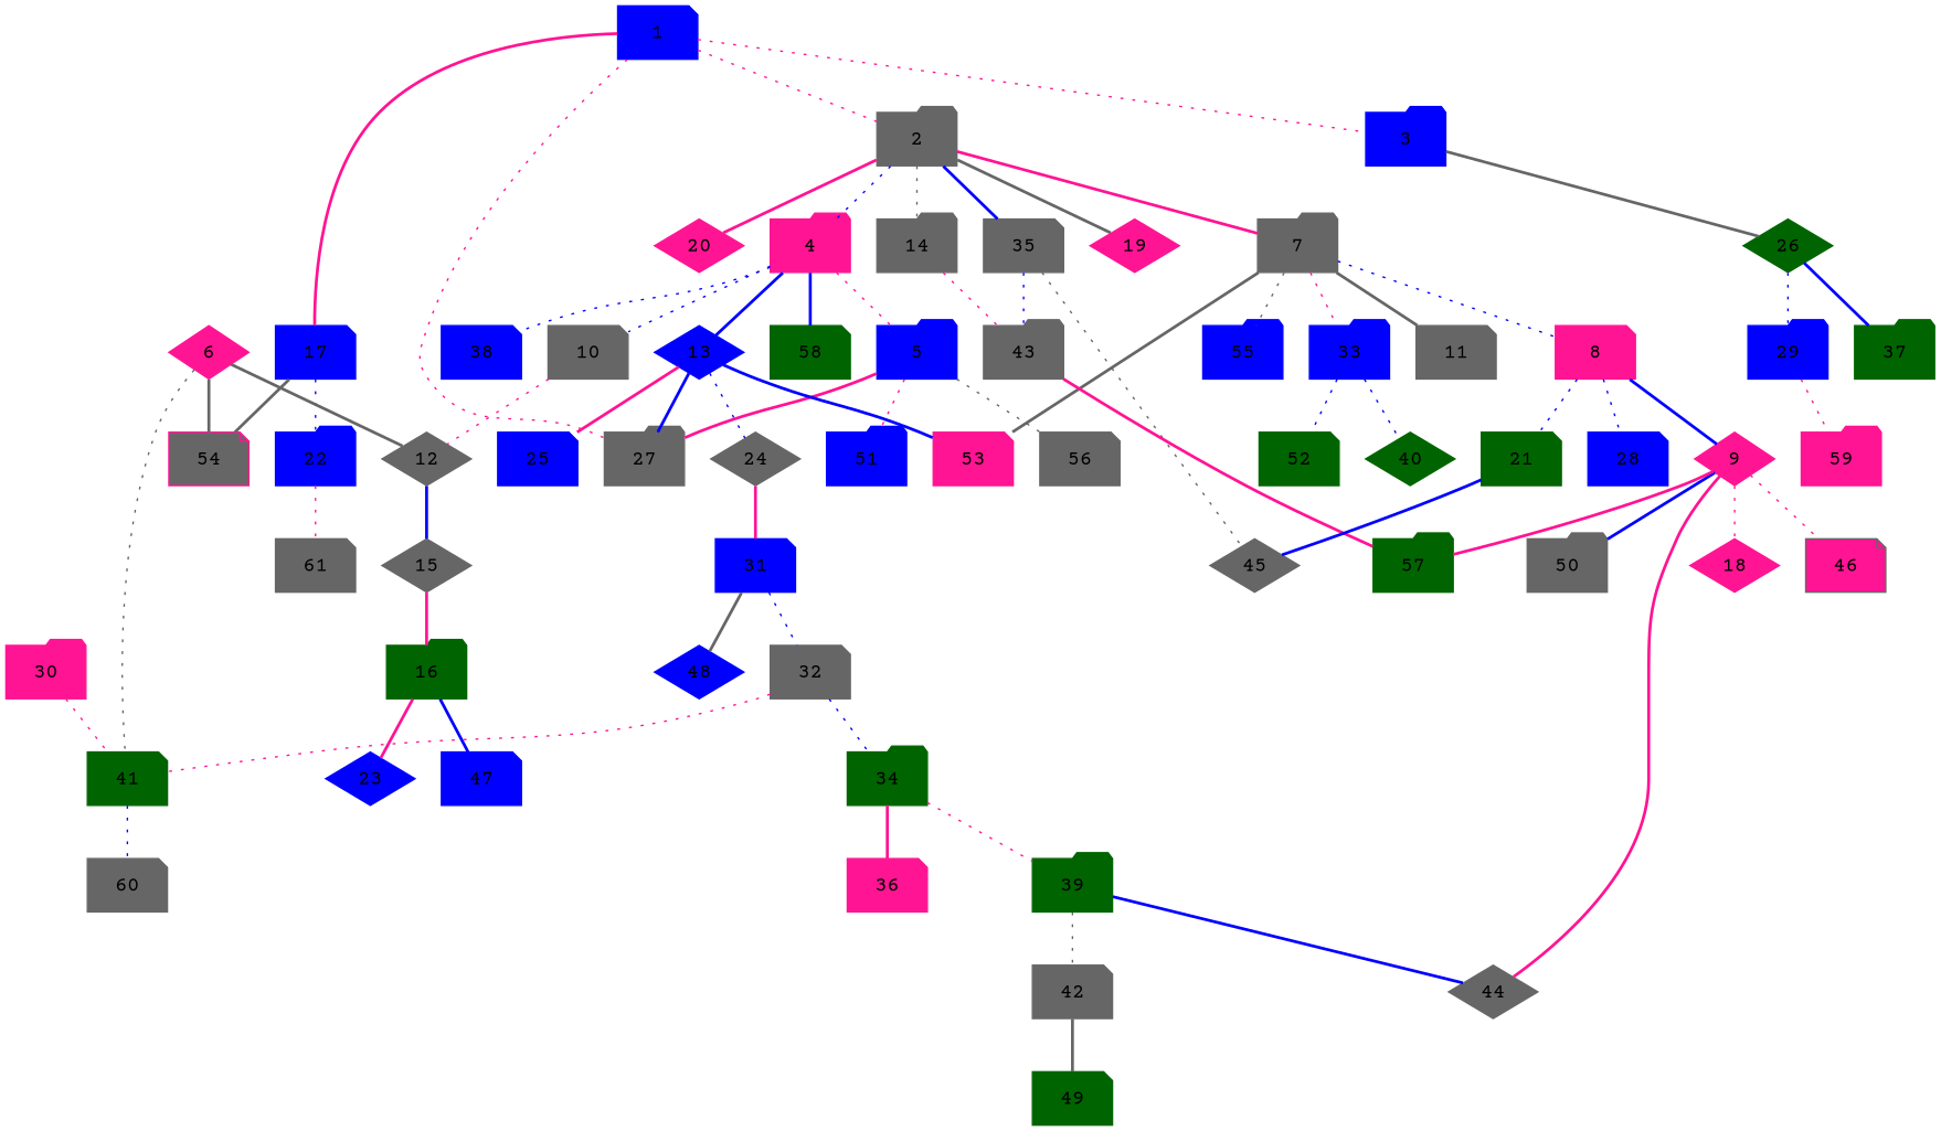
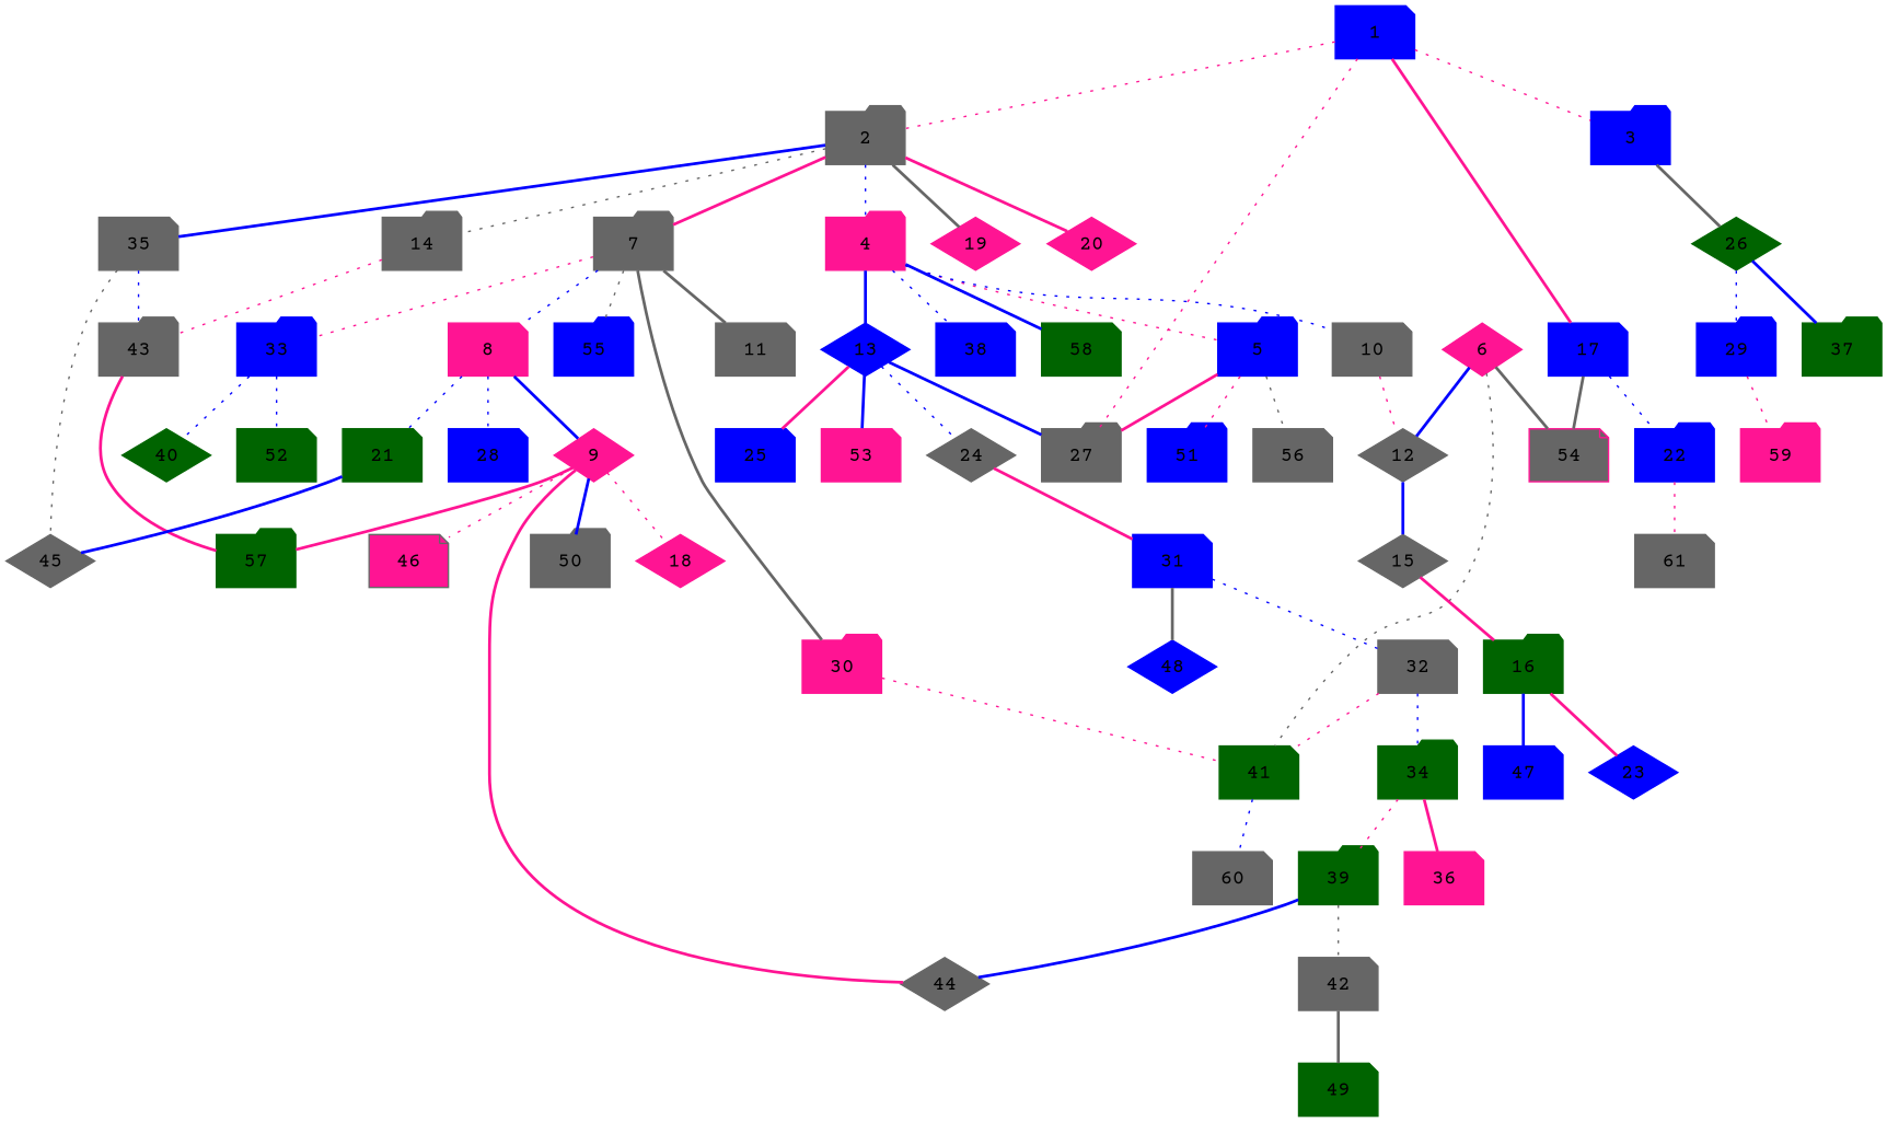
  graph {
    fontname="Courier Prime"
    node [color=gray40 fontname="Courier Prime" shape=note style=filled]
    edge [color=blue fontname="Courier Prime" style=dotted]
    1 [color=blue]
    2 [shape=folder]
    3 [color=blue shape=folder]
    17 [color=blue]
    27 [shape=folder]
    4 [color=deeppink shape=folder]
    7 [shape=folder]
    14 [shape=folder]
    19 [color=deeppink shape=diamond]
    20 [color=deeppink shape=diamond]
    35
    26 [color=darkgreen shape=diamond]
    54 [color=deeppink fillcolor=gray40]
    22 [color=blue shape=folder]
    5 [color=blue shape=folder]
    10
    13 [color=blue shape=diamond]
    38 [color=blue]
    58 [color=darkgreen]
    8 [color=deeppink]
    11
    30 [color=deeppink shape=folder]
    33 [color=blue shape=folder]
    55 [color=blue shape=folder]
    43 [shape=folder]
    45 [shape=diamond]
    29 [color=blue shape=folder]
    37 [color=darkgreen shape=folder]
    51 [color=blue shape=folder]
    56
    6 [color=deeppink shape=diamond]
    12 [shape=diamond]
    41 [color=darkgreen]
    24 [shape=diamond]
    25 [color=blue]
    53 [color=deeppink]
    15 [shape=diamond]
    60
    9 [color=deeppink shape=diamond]
    21 [color=darkgreen]
    28 [color=blue]
    40 [color=darkgreen shape=diamond]
    52 [color=darkgreen]
    18 [color=deeppink shape=diamond]
    44 [shape=diamond]
    46 [fillcolor=deeppink]
    50 [shape=folder]
    57 [color=darkgreen shape=folder]
    16 [color=darkgreen shape=folder]
    31 [color=blue]
    23 [color=blue shape=diamond]
    47 [color=blue]
    61
    32
    48 [color=blue shape=diamond]
    59 [color=deeppink shape=folder]
    34 [color=darkgreen shape=folder]
    36 [color=deeppink]
    39 [color=darkgreen shape=folder]
    42
    49 [color=darkgreen]
    1 -- 2 [color=deeppink]
    1 -- 3 [color=deeppink]
    1 -- 17 [color=deeppink style=bold]
    1 -- 27 [color=deeppink]
    2 -- 4
    2 -- 7 [color=deeppink style=bold]
    2 -- 14 [color=gray40]
    2 -- 19 [color=gray40 style=bold]
    2 -- 20 [color=deeppink style=bold]
    2 -- 35 [style=bold]
    3 -- 26 [color=gray40 style=bold]
    17 -- 54 [color=gray40 style=bold]
    17 -- 22
    4 -- 5 [color=deeppink]
    4 -- 10
    4 -- 13 [style=bold]
    4 -- 38
    4 -- 58 [style=bold]
    7 -- 8
    7 -- 11 [color=gray40 style=bold]
-   7 -- 53 [color=gray40 style=bold]
+   7 -- 30 [color=gray40 style=bold]
    7 -- 33 [color=deeppink]
    7 -- 55 [color=gray40]
    14 -- 43 [color=deeppink]
    35 -- 43
    35 -- 45 [color=gray40]
    26 -- 29
    26 -- 37 [style=bold]
    22 -- 61 [color=deeppink]
    5 -- 27 [color=deeppink style=bold]
    5 -- 51 [color=deeppink]
    5 -- 56 [color=gray40]
    10 -- 12 [color=deeppink]
    13 -- 27 [style=bold]
    13 -- 24
    13 -- 25 [color=deeppink style=bold]
    13 -- 53 [style=bold]
    8 -- 9 [style=bold]
    8 -- 21
    8 -- 28
    30 -- 41 [color=deeppink]
    33 -- 40
    33 -- 52
    43 -- 57 [color=deeppink style=bold]
    29 -- 59 [color=deeppink]
    6 -- 54 [color=gray40 style=bold]
-   6 -- 12 [color=gray40 style=bold]
+   6 -- 12 [style=bold]
    6 -- 41 [color=gray40]
    12 -- 15 [style=bold]
    41 -- 60
    24 -- 31 [color=deeppink style=bold]
    15 -- 16 [color=deeppink style=bold]
    9 -- 18 [color=deeppink]
    9 -- 44 [color=deeppink style=bold]
    9 -- 46 [color=deeppink]
    9 -- 50 [style=bold]
    9 -- 57 [color=deeppink style=bold]
    21 -- 45 [style=bold]
    16 -- 23 [color=deeppink style=bold]
    16 -- 47 [style=bold]
    31 -- 32
    31 -- 48 [color=gray40 style=bold]
    32 -- 41 [color=deeppink]
    32 -- 34
    34 -- 36 [color=deeppink style=bold]
    34 -- 39 [color=deeppink]
    39 -- 44 [style=bold]
    39 -- 42 [color=gray40]
    42 -- 49 [color=gray40 style=bold]
  }
